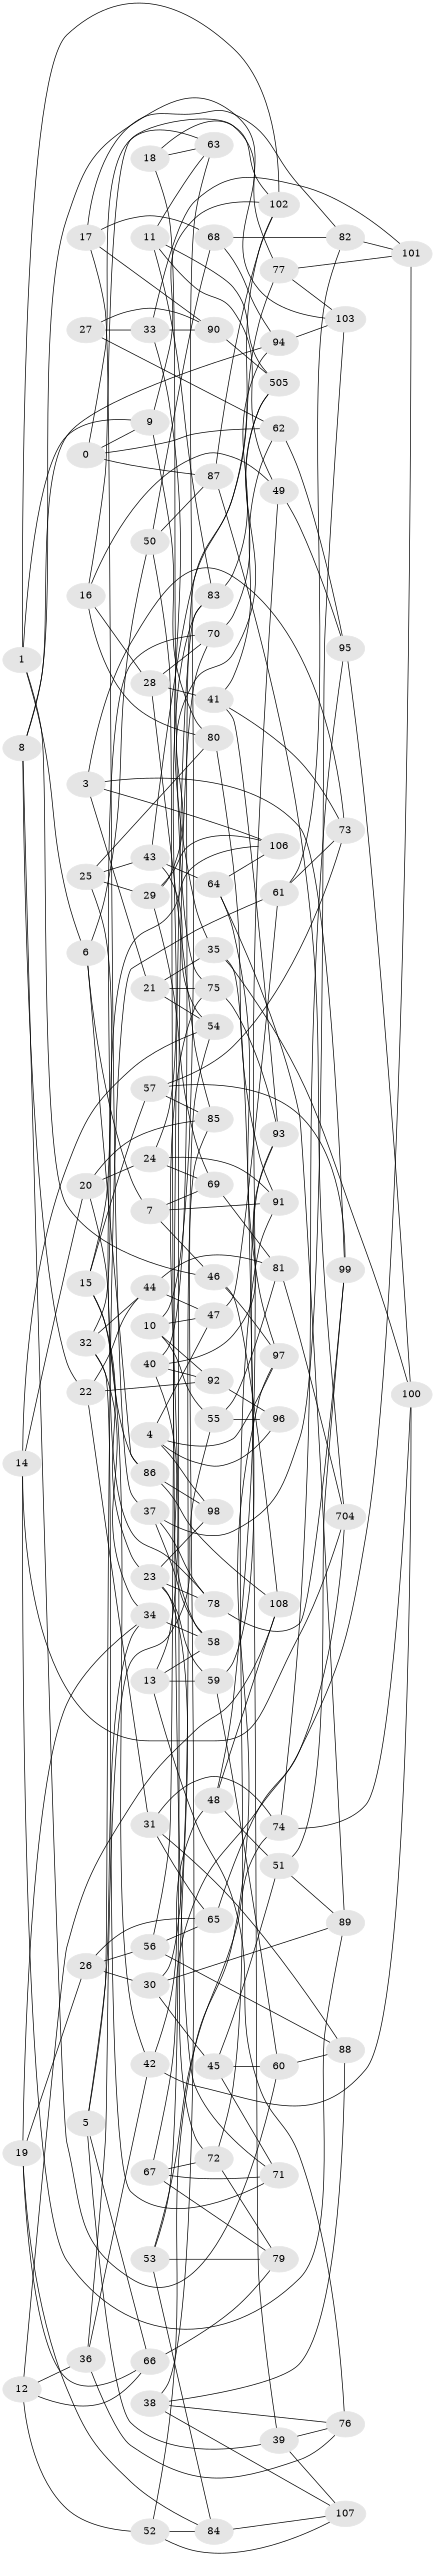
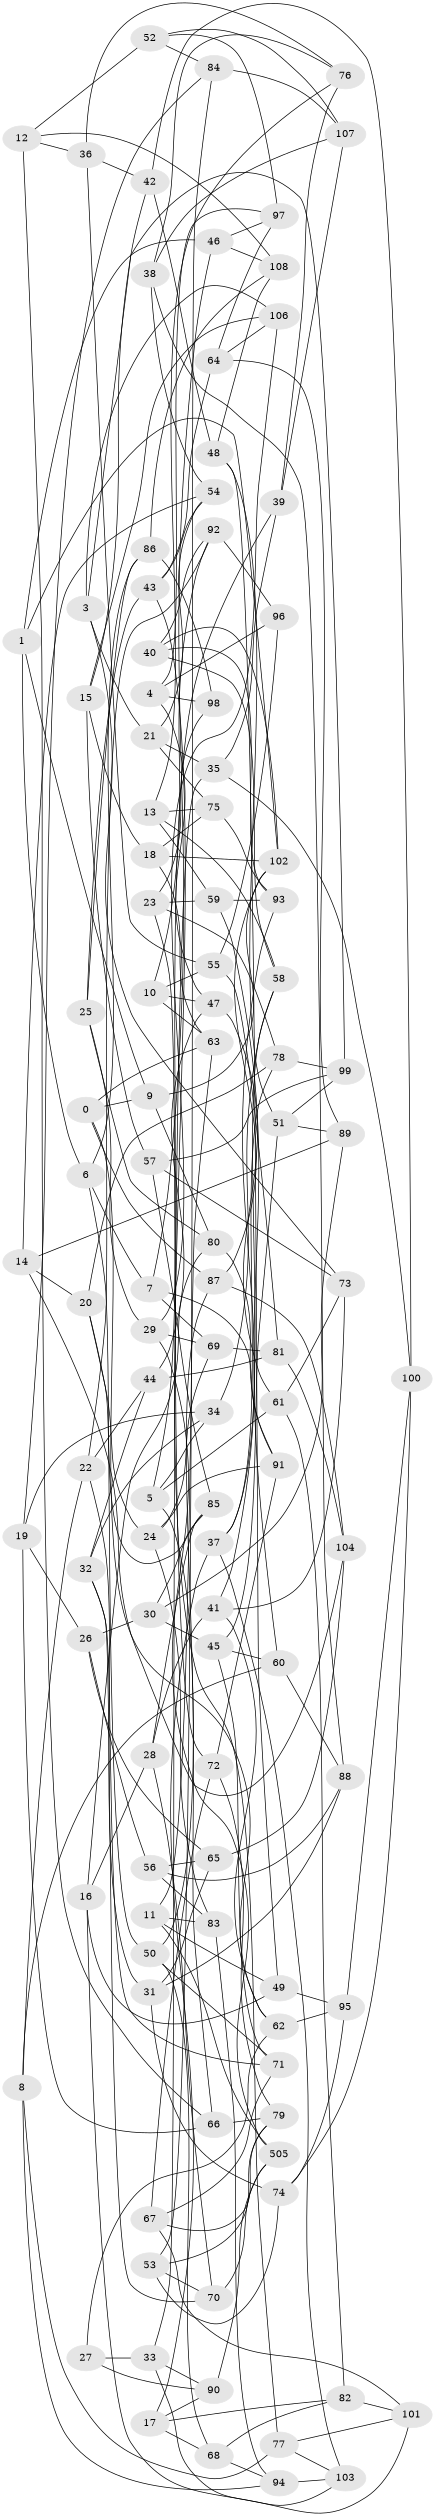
  graph {
    rankdir=LR
    node [color=gray90 style=filled]
    1
    6
    9
    46
    102
    7
    50
    86
    80
    97
    108
    n12 [label=0]
    62
    63
    87
    95
-   104 [label=704]
+   104
    3
    21
    73
    99
    106
    75
    54
    35
    4
    47
    96
    98
    61
    5
    34
    39
    66
    58
    76
    107
    82
    79
    69
    91
    68
    71
    81
    8
    22
    60
    77
    94
    92
    31
    44
    88
    103
    101
    10
    55
    11
    49
    83
    n61 [label=505]
    12
    36
    52
    42
    84
    13
    59
    93
    14
    20
    89
    24
    78
    85
    15
    18
    57
    100
    48
    16
    28
    41
    70
    17
    37
    90
    19
    26
    30
    56
    65
    74
    23
    72
    25
    29
    43
    64
    45
    27
    33
    51
    32
    38
    40
    53
    67
    1 -- 6
    1 -- 9
    1 -- 46
    1 -- 102
    6 -- 7
    6 -- 50
    6 -- 86
    9 -- 102
    9 -- 80
    46 -- 97
    46 -- 108
    7 -- 46
    7 -- 69
    7 -- 91
    50 -- 87
    50 -- 68
    50 -- 71
    86 -- 108
    86 -- 98
    80 -- 91
    n12 -- 9
    n12 -- 62
    n12 -- 63
    n12 -- 87
    62 -- 95
    87 -- 102
    87 -- 104
    95 -- 100
    3 -- 21
    3 -- 73
    3 -- 99
    3 -- 106
    21 -- 75
    21 -- 54
    21 -- 35
    75 -- 93
    35 -- 39
    35 -- 100
    4 -- 97
    4 -- 47
    4 -- 96
    4 -- 98
    47 -- 61
    61 -- 73
    61 -- 82
    5 -- 61
    5 -- 34
    5 -- 39
    5 -- 66
    34 -- 58
    39 -- 76
    39 -- 107
    66 -- 79
    82 -- 101
    69 -- 81
    68 -- 82
    68 -- 94
    81 -- 104
    8 -- 22
    8 -- 60
    8 -- 77
    8 -- 94
    22 -- 92
    22 -- 31
    22 -- 44
    60 -- 88
    77 -- 103
    77 -- 101
    94 -- 103
    92 -- 96
    31 -- 88
    31 -- 65
    31 -- 74
    44 -- 47
    44 -- 81
    10 -- 63
    10 -- 47
    10 -- 92
    10 -- 55
    55 -- 96
    55 -- 81
    11 -- 63
    11 -- 49
    11 -- 83
    11 -- n61
    49 -- 95
    83 -- 94
    12 -- 108
    12 -- 66
    12 -- 36
    12 -- 52
    36 -- 76
    36 -- 55
    36 -- 42
    52 -- 97
    52 -- 107
    52 -- 84
    42 -- 100
    42 -- 48
    84 -- 107
    13 -- 75
    13 -- 58
    13 -- 76
    13 -- 59
    59 -- 60
    59 -- 93
    14 -- 104
    14 -- 54
    14 -- 20
    14 -- 89
    20 -- 24
    20 -- 78
    20 -- 85
    24 -- 69
    24 -- 91
    24 -- 83
    78 -- 99
    15 -- 106
    15 -- 42
-   15 -- 23
+   15 -- 18
    15 -- 57
    18 -- 102
    18 -- 63
    18 -- 75
    57 -- 73
    57 -- 99
    57 -- 85
    48 -- 108
    48 -- 49
    48 -- 51
    16 -- 80
    16 -- 103
    16 -- 49
    16 -- 28
    28 -- 85
    28 -- 41
    28 -- 70
    41 -- 62
    41 -- 73
    41 -- 93
    70 -- n61
    17 -- 82
    17 -- 68
    17 -- 37
    17 -- 90
    37 -- 58
    37 -- 103
    37 -- 78
    90 -- n61
    19 -- 34
    19 -- 66
    19 -- 84
    19 -- 26
    26 -- 30
    26 -- 56
    26 -- 65
    30 -- 89
    30 -- 85
    30 -- 45
    56 -- 88
    56 -- 83
    56 -- 65
    65 -- 104
    74 -- 95
    74 -- 100
    23 -- 98
    23 -- 59
    23 -- 78
    23 -- 72
    72 -- 79
    72 -- 91
    25 -- 86
    25 -- 80
    25 -- 29
    25 -- 43
    29 -- 106
    29 -- 69
    29 -- n61
    43 -- 54
    43 -- 77
    43 -- 64
    64 -- 97
    64 -- 106
    64 -- 89
    45 -- 71
    45 -- 60
    45 -- 51
    27 -- 62
    27 -- 90
    27 -- 33
    33 -- 35
    33 -- 101
    33 -- 90
    51 -- 99
    51 -- 89
    32 -- 34
    32 -- 71
    32 -- 44
    32 -- 70
    38 -- 54
    38 -- 76
    38 -- 107
    38 -- 88
    40 -- 102
    40 -- 58
    40 -- 92
    40 -- 93
    53 -- 79
    53 -- 84
    53 -- 70
    53 -- 74
    67 -- 79
    67 -- 71
    67 -- 101
    67 -- 72
  }
